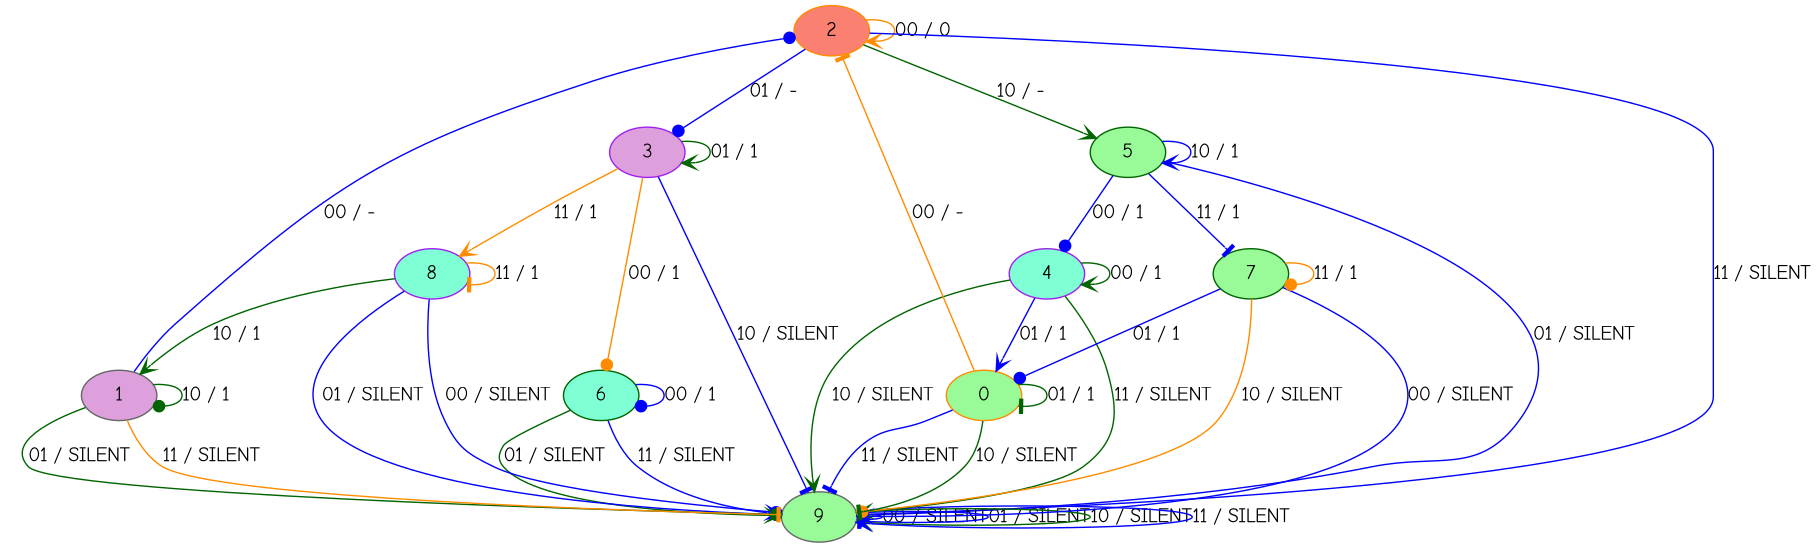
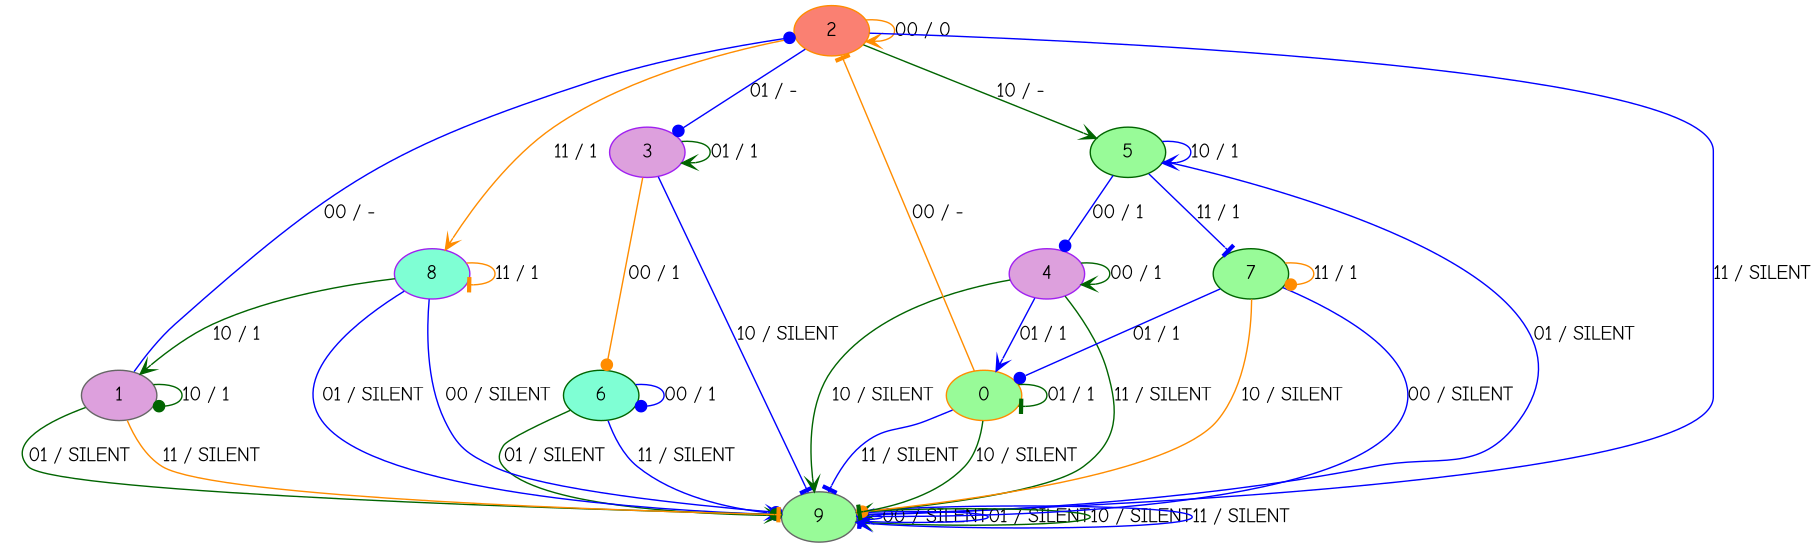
  digraph {
    fontname="Comic Neue"
    node [color=purple fillcolor=palegreen fontname="Comic Neue" style=filled]
    edge [arrowhead=vee color=blue fontname="Comic Neue"]
    2 [color=darkorange fillcolor=salmon]
    3 [fillcolor=plum]
    5 [color=darkgreen]
    9 [color=gray40]
    6 [color=darkgreen fillcolor=aquamarine]
    8 [fillcolor=aquamarine]
-   4 [fillcolor=aquamarine]
+   4 [fillcolor=plum]
    7 [color=darkgreen]
    0 [color=darkorange]
    1 [color=gray40 fillcolor=plum]
    2 -> 2 [color=darkorange label="00 / 0"]
    2 -> 3 [arrowhead=dot label="01 / -"]
    2 -> 5 [color=darkgreen label="10 / -"]
    2 -> 9 [arrowhead=dot label="11 / SILENT"]
    3 -> 3 [color=darkgreen label="01 / 1"]
    3 -> 9 [arrowhead=tee label="10 / SILENT"]
    3 -> 6 [arrowhead=dot color=darkorange label="00 / 1"]
-   3 -> 8 [color=darkorange label="11 / 1"]
+   2 -> 8 [color=darkorange label="11 / 1"]
    5 -> 5 [label="10 / 1"]
    5 -> 9 [arrowhead=dot label="01 / SILENT"]
    5 -> 4 [arrowhead=dot label="00 / 1"]
    5 -> 7 [arrowhead=tee label="11 / 1"]
    9 -> 9 [arrowhead=tee label="00 / SILENT"]
    9 -> 9 [arrowhead=tee label="01 / SILENT"]
    9 -> 9 [color=darkgreen label="10 / SILENT"]
    9 -> 9 [label="11 / SILENT"]
    6 -> 9 [color=darkgreen label="01 / SILENT"]
    6 -> 9 [label="11 / SILENT"]
    6 -> 6 [arrowhead=dot label="00 / 1"]
    8 -> 9 [arrowhead=dot label="00 / SILENT"]
    8 -> 9 [arrowhead=dot label="01 / SILENT"]
    8 -> 8 [arrowhead=tee color=darkorange label="11 / 1"]
    8 -> 1 [color=darkgreen label="10 / 1"]
    4 -> 9 [color=darkgreen label="10 / SILENT"]
    4 -> 9 [color=darkgreen label="11 / SILENT"]
    4 -> 4 [color=darkgreen label="00 / 1"]
    4 -> 0 [label="01 / 1"]
    7 -> 9 [label="00 / SILENT"]
    7 -> 9 [arrowhead=dot color=darkorange label="10 / SILENT"]
    7 -> 7 [arrowhead=dot color=darkorange label="11 / 1"]
    7 -> 0 [arrowhead=dot label="01 / 1"]
    0 -> 2 [arrowhead=tee color=darkorange label="00 / -"]
    0 -> 9 [arrowhead=tee color=darkgreen label="10 / SILENT"]
    0 -> 9 [arrowhead=tee label="11 / SILENT"]
    0 -> 0 [arrowhead=tee color=darkgreen label="01 / 1"]
    1 -> 2 [arrowhead=dot label="00 / -"]
    1 -> 9 [arrowhead=dot color=darkgreen label="01 / SILENT"]
    1 -> 9 [arrowhead=tee color=darkorange label="11 / SILENT"]
    1 -> 1 [arrowhead=dot color=darkgreen label="10 / 1"]
  }
